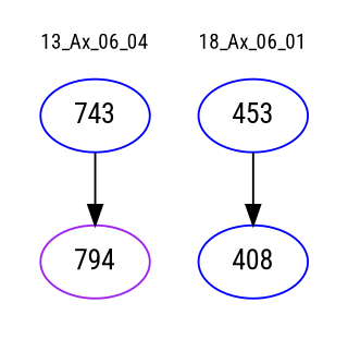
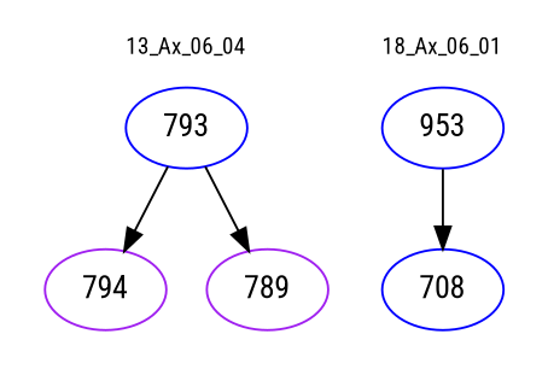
  digraph {
    fontname="Roboto Condensed"
    node [color=blue fontname="Roboto Condensed"]
    edge [color=black fontname="Roboto Condensed"]
-   n1 [label=743]
+   n1 [label=793]
    n2 [color=purple label=794]
-   n4 [label=453]
-   n5 [label=408]
+   n3 [color=purple label=789]
+   n4 [label=953]
+   n5 [label=708]
    subgraph cluster_1 {
      color=white
      fontsize=10
      label="13_Ax_06_04"
      n1
      n2
+     n3
    }
    subgraph cluster_2 {
      color=white
      fontsize=10
      label="18_Ax_06_01"
      n4
      n5
    }
    n1 -> n2
+   n1 -> n3
    n4 -> n5
  }
